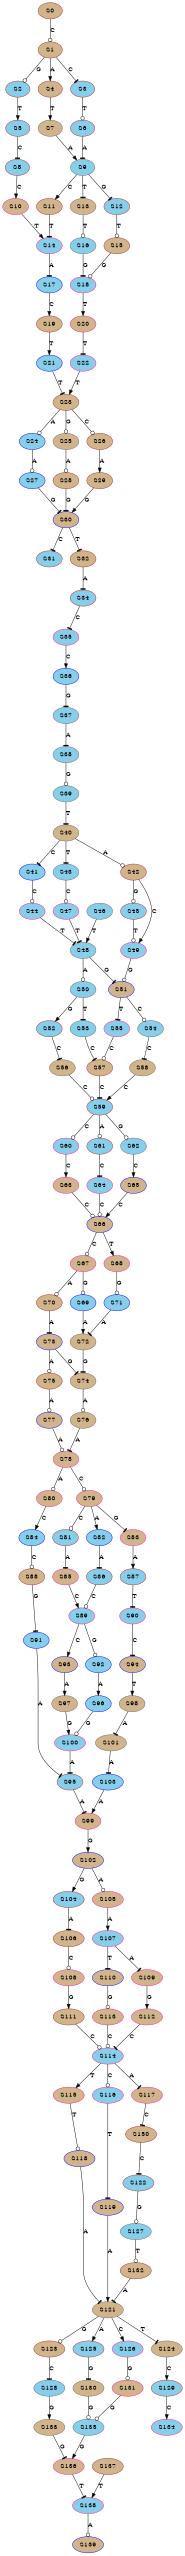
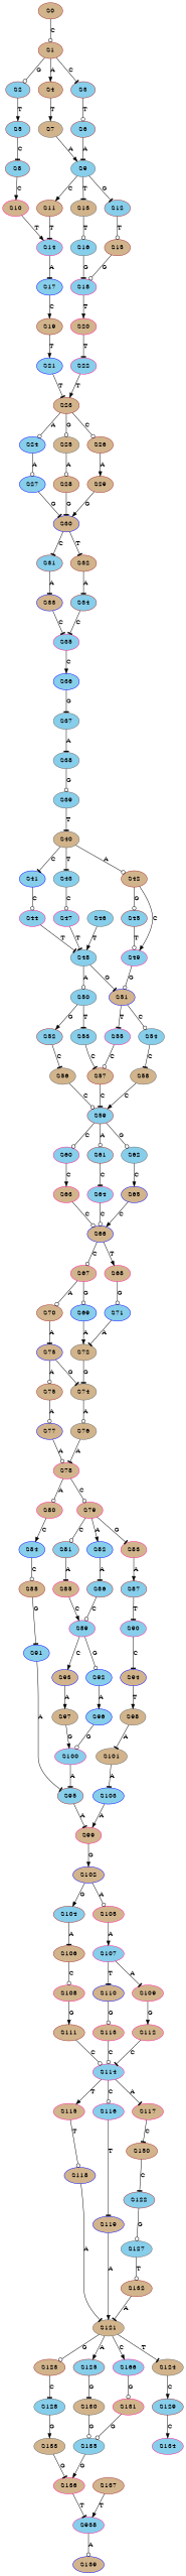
  strict digraph {
    node [color=brown fillcolor=tan style=filled]
    edge [arrowhead=tee]
    S0
    S1
    S2 [fillcolor=skyblue]
    S3 [fillcolor=skyblue]
    S4
    S5 [fillcolor=skyblue]
    S6 [fillcolor=skyblue]
    S7 [color=gray40]
    S8 [fillcolor=skyblue]
    S9 [color=gray40 fillcolor=skyblue]
    S10 [color=deeppink]
    S11
    S12 [fillcolor=skyblue]
    S13 [color=gray40]
    S14 [color=deeppink fillcolor=skyblue]
    S15
    S16 [color=gray40 fillcolor=skyblue]
    S17 [color=blue fillcolor=skyblue]
    S18 [color=deeppink fillcolor=skyblue]
    S19
    S20 [color=deeppink]
    S21 [color=blue fillcolor=skyblue]
    S22 [color=deeppink fillcolor=skyblue]
    S23
    S24 [color=blue fillcolor=skyblue]
    S25 [color=gray40]
    S26
    S27 [color=blue fillcolor=skyblue]
    S28
    S29
    S30 [color=blue]
    S31 [fillcolor=skyblue]
    S32
+   S33 [color=blue]
    S34 [fillcolor=skyblue]
    S35 [color=deeppink fillcolor=skyblue]
    S36 [color=blue fillcolor=skyblue]
    S37 [color=gray40 fillcolor=skyblue]
    S38 [color=gray40 fillcolor=skyblue]
    S39 [color=gray40 fillcolor=skyblue]
    S40 [color=gray40]
    S41 [color=blue fillcolor=skyblue]
    S42
    S43 [color=gray40 fillcolor=skyblue]
    S44 [color=deeppink fillcolor=skyblue]
    S45 [fillcolor=skyblue]
    S49 [color=deeppink fillcolor=skyblue]
    S47 [color=deeppink fillcolor=skyblue]
    S48 [color=gray40 fillcolor=skyblue]
    S46 [color=gray40 fillcolor=skyblue]
    S50 [color=gray40 fillcolor=skyblue]
    S51 [color=blue]
    S52 [fillcolor=skyblue]
    S53 [color=gray40 fillcolor=skyblue]
    S54 [color=gray40 fillcolor=skyblue]
    S55 [color=deeppink fillcolor=skyblue]
    S56 [color=gray40]
    S57
    S58 [color=gray40]
    S59 [fillcolor=skyblue]
    S60 [color=deeppink fillcolor=skyblue]
    S61 [fillcolor=skyblue]
    S62 [color=gray40 fillcolor=skyblue]
    S63 [color=deeppink]
    S64 [color=deeppink fillcolor=skyblue]
    S65 [color=blue]
    S66 [color=blue]
    S67 [color=deeppink]
    S68 [color=deeppink]
    S69 [color=blue fillcolor=skyblue]
    S70
    S71 [color=blue fillcolor=skyblue]
    S72 [color=gray40]
    S73 [color=blue]
    S74 [color=gray40]
    S75
    S76 [color=gray40]
    S77 [color=blue]
    S78 [color=deeppink]
    S79 [color=deeppink]
    S80 [color=deeppink]
    S81 [fillcolor=skyblue]
    S82 [color=blue fillcolor=skyblue]
    S83 [color=deeppink]
    S84 [color=blue fillcolor=skyblue]
    S85 [color=deeppink]
    S86 [fillcolor=skyblue]
    S87 [fillcolor=skyblue]
    S88
    S89 [color=deeppink fillcolor=skyblue]
    S90 [color=deeppink fillcolor=skyblue]
    S91 [color=blue fillcolor=skyblue]
    S92 [color=blue fillcolor=skyblue]
    S93 [color=blue]
    S94 [color=blue]
    S95 [fillcolor=skyblue]
    S96 [color=blue fillcolor=skyblue]
    S97 [color=gray40]
    S98 [color=gray40]
    S99 [color=deeppink]
    S100 [color=deeppink fillcolor=skyblue]
    S101 [color=gray40]
    S102 [color=blue]
    S103 [color=blue fillcolor=skyblue]
    S104 [fillcolor=skyblue]
    S105 [color=deeppink]
    S106
    S107 [color=deeppink fillcolor=skyblue]
    S108 [color=deeppink]
    S109 [color=deeppink]
    S110 [color=blue]
    S111
    S112 [color=deeppink]
    S113 [color=deeppink]
    S114 [color=deeppink fillcolor=skyblue]
    S115 [color=deeppink]
    S116 [color=deeppink fillcolor=skyblue]
    S117 [color=deeppink]
    S118 [color=blue]
    S119 [color=blue]
    n121 [label=S150]
    S121 [color=gray40]
    S122 [fillcolor=skyblue]
    S123
    S124 [color=gray40]
    S125 [fillcolor=skyblue]
-   S126 [color=deeppink fillcolor=skyblue]
+   S126 [color=deeppink fillcolor=skyblue label=S166]
    S127 [color=gray40 fillcolor=skyblue]
    S128 [color=gray40 fillcolor=skyblue]
    S129 [fillcolor=skyblue]
    S130 [color=gray40]
    S131 [color=deeppink]
    S132
    S133 [color=gray40]
    S134 [color=deeppink fillcolor=skyblue]
    S135 [color=gray40 fillcolor=skyblue]
    S136 [color=deeppink]
-   S138 [color=deeppink fillcolor=skyblue]
+   S138 [color=deeppink fillcolor=skyblue label=S938]
    S137
    S139 [color=blue]
    S0 -> S1 [arrowhead=odot label=C]
    S1 -> S2 [arrowhead=odot label=G]
    S1 -> S3 [label=C]
    S1 -> S4 [arrowhead=normal label=A]
    S2 -> S5 [arrowhead=normal label=T]
    S3 -> S6 [arrowhead=odot label=T]
    S4 -> S7 [arrowhead=normal label=T]
    S5 -> S8 [label=C]
    S6 -> S9 [label=A]
    S7 -> S9 [arrowhead=normal label=A]
    S8 -> S10 [arrowhead=normal label=C]
    S9 -> S11 [arrowhead=normal label=C]
    S9 -> S12 [label=G]
    S9 -> S13 [label=T]
    S10 -> S14 [arrowhead=normal label=T]
    S11 -> S14 [label=T]
    S12 -> S15 [arrowhead=odot label=T]
    S13 -> S16 [arrowhead=odot label=T]
    S14 -> S17 [label=A]
    S15 -> S18 [arrowhead=odot label=G]
    S16 -> S18 [label=G]
    S17 -> S19 [arrowhead=normal label=C]
    S18 -> S20 [arrowhead=normal label=T]
    S19 -> S21 [arrowhead=normal label=T]
    S20 -> S22 [label=T]
    S21 -> S23 [label=T]
    S22 -> S23 [arrowhead=normal label=T]
    S23 -> S24 [arrowhead=odot label=A]
    S23 -> S25 [arrowhead=odot label=G]
    S23 -> S26 [arrowhead=odot label=C]
    S24 -> S27 [arrowhead=odot label=A]
    S25 -> S28 [arrowhead=odot label=A]
    S26 -> S29 [arrowhead=normal label=A]
    S27 -> S30 [label=G]
    S28 -> S30 [label=G]
    S29 -> S30 [arrowhead=normal label=G]
    S30 -> S31 [label=C]
    S30 -> S32 [label=T]
+   S31 -> S33 [label=A]
    S32 -> S34 [label=A]
+   S33 -> S35 [label=C]
    S34 -> S35 [label=C]
    S35 -> S36 [arrowhead=normal label=C]
    S36 -> S37 [label=G]
    S37 -> S38 [label=A]
    S38 -> S39 [arrowhead=odot label=G]
    S39 -> S40 [label=T]
    S40 -> S41 [label=C]
    S40 -> S42 [arrowhead=odot label=A]
    S40 -> S43 [label=T]
    S41 -> S44 [arrowhead=odot label=C]
    S42 -> S45 [arrowhead=odot label=G]
    S42 -> S49 [arrowhead=normal label=C]
    S43 -> S47 [arrowhead=odot label=C]
    S44 -> S48 [label=T]
    S45 -> S49 [arrowhead=odot label=T]
    S49 -> S51 [arrowhead=odot label=G]
    S47 -> S48 [label=T]
    S48 -> S50 [arrowhead=odot label=A]
    S48 -> S51 [label=G]
    S46 -> S48 [arrowhead=normal label=T]
    S50 -> S52 [arrowhead=normal label=G]
    S50 -> S53 [label=T]
    S51 -> S54 [arrowhead=odot label=C]
    S51 -> S55 [label=T]
    S52 -> S56 [label=C]
    S53 -> S57 [label=C]
    S54 -> S58 [label=C]
    S55 -> S57 [arrowhead=odot label=C]
    S56 -> S59 [arrowhead=odot label=C]
    S57 -> S59 [label=C]
    S58 -> S59 [arrowhead=normal label=C]
    S59 -> S60 [arrowhead=odot label=C]
    S59 -> S61 [arrowhead=odot label=A]
    S59 -> S62 [arrowhead=odot label=G]
    S60 -> S63 [arrowhead=normal label=C]
    S61 -> S64 [label=C]
    S62 -> S65 [arrowhead=normal label=C]
    S63 -> S66 [arrowhead=odot label=C]
    S64 -> S66 [arrowhead=odot label=C]
    S65 -> S66 [arrowhead=normal label=C]
    S66 -> S67 [arrowhead=odot label=C]
    S66 -> S68 [arrowhead=normal label=T]
    S67 -> S69 [arrowhead=odot label=G]
    S67 -> S70 [arrowhead=odot label=A]
    S68 -> S71 [arrowhead=odot label=G]
    S69 -> S72 [arrowhead=normal label=A]
    S70 -> S73 [label=A]
    S71 -> S72 [label=A]
    S72 -> S74 [label=G]
    S73 -> S74 [label=G]
    S73 -> S75 [arrowhead=odot label=A]
    S74 -> S76 [arrowhead=odot label=A]
    S75 -> S77 [arrowhead=odot label=A]
    S76 -> S78 [label=A]
    S77 -> S78 [arrowhead=odot label=A]
    S78 -> S79 [arrowhead=odot label=C]
    S78 -> S80 [arrowhead=odot label=A]
    S79 -> S81 [arrowhead=odot label=C]
    S79 -> S82 [arrowhead=normal label=A]
    S79 -> S83 [label=G]
    S80 -> S84 [arrowhead=normal label=C]
    S81 -> S85 [label=A]
    S82 -> S86 [label=A]
    S83 -> S87 [arrowhead=normal label=A]
    S84 -> S88 [arrowhead=odot label=C]
    S85 -> S89 [arrowhead=normal label=C]
    S86 -> S89 [arrowhead=odot label=C]
    S87 -> S90 [label=T]
    S88 -> S91 [label=G]
    S89 -> S92 [arrowhead=odot label=G]
    S89 -> S93 [arrowhead=normal label=C]
    S90 -> S94 [label=C]
    S91 -> S95 [label=A]
    S92 -> S96 [arrowhead=normal label=A]
    S93 -> S97 [arrowhead=normal label=A]
    S94 -> S98 [arrowhead=normal label=T]
    S95 -> S99 [label=A]
    S96 -> S100 [arrowhead=odot label=G]
    S97 -> S100 [arrowhead=normal label=G]
    S98 -> S101 [label=A]
    S99 -> S102 [arrowhead=normal label=G]
    S100 -> S95 [label=A]
    S101 -> S103 [label=A]
    S102 -> S104 [arrowhead=normal label=G]
    S102 -> S105 [arrowhead=odot label=A]
    S103 -> S99 [arrowhead=normal label=A]
    S104 -> S106 [label=A]
    S105 -> S107 [arrowhead=normal label=A]
    S106 -> S108 [arrowhead=odot label=C]
    S107 -> S109 [label=A]
    S107 -> S110 [label=T]
    S108 -> S111 [arrowhead=normal label=G]
    S109 -> S112 [arrowhead=normal label=G]
    S110 -> S113 [arrowhead=odot label=G]
    S111 -> S114 [arrowhead=odot label=C]
    S112 -> S114 [label=C]
    S113 -> S114 [arrowhead=odot label=C]
    S114 -> S115 [arrowhead=normal label=T]
    S114 -> S116 [arrowhead=odot label=C]
    S114 -> S117 [label=A]
    S115 -> S118 [arrowhead=odot label=T]
    S116 -> S119 [label=T]
    S117 -> n121 [label=C]
    S118 -> S121 [label=A]
    S119 -> S121 [arrowhead=normal label=A]
    n121 -> S122 [label=C]
    S121 -> S123 [arrowhead=odot label=G]
    S121 -> S124 [label=T]
    S121 -> S125 [arrowhead=normal label=A]
    S121 -> S126 [arrowhead=normal label=C]
    S122 -> S127 [arrowhead=odot label=G]
    S123 -> S128 [label=C]
    S124 -> S129 [arrowhead=normal label=C]
    S125 -> S130 [label=G]
    S126 -> S131 [arrowhead=odot label=G]
    S127 -> S132 [arrowhead=odot label=T]
    S128 -> S133 [arrowhead=normal label=G]
    S129 -> S134 [arrowhead=normal label=C]
    S130 -> S135 [arrowhead=odot label=G]
    S131 -> S135 [arrowhead=odot label=G]
    S132 -> S121 [label=A]
    S133 -> S136 [label=G]
    S135 -> S136 [arrowhead=normal label=G]
    S136 -> S138 [label=T]
    S138 -> S139 [arrowhead=odot label=A]
    S137 -> S138 [arrowhead=normal label=T]
  }
